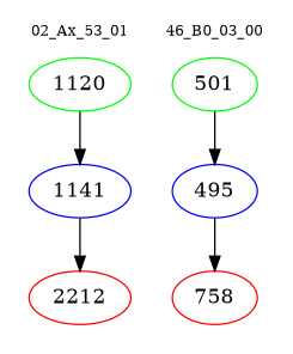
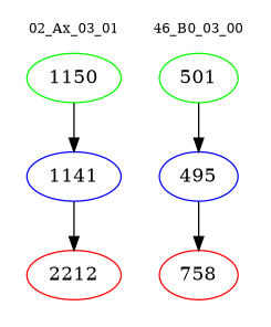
  digraph {
    node [color=green]
    edge [color=black]
-   n1 [label=1120]
+   n1 [label=1150]
    n2 [color=blue label=1141]
    n3 [color=red label=2212]
    n4 [label=501]
    n5 [color=blue label=495]
    n6 [color=red label=758]
    subgraph cluster_1 {
      color=white
      fontsize=10
-     label="02_Ax_53_01"
+     label="02_Ax_03_01"
      n1
      n2
      n3
    }
    subgraph cluster_2 {
      color=white
      fontsize=10
      label="46_B0_03_00"
      n4
      n5
      n6
    }
    n1 -> n2
    n2 -> n3
    n4 -> n5
    n5 -> n6
  }
